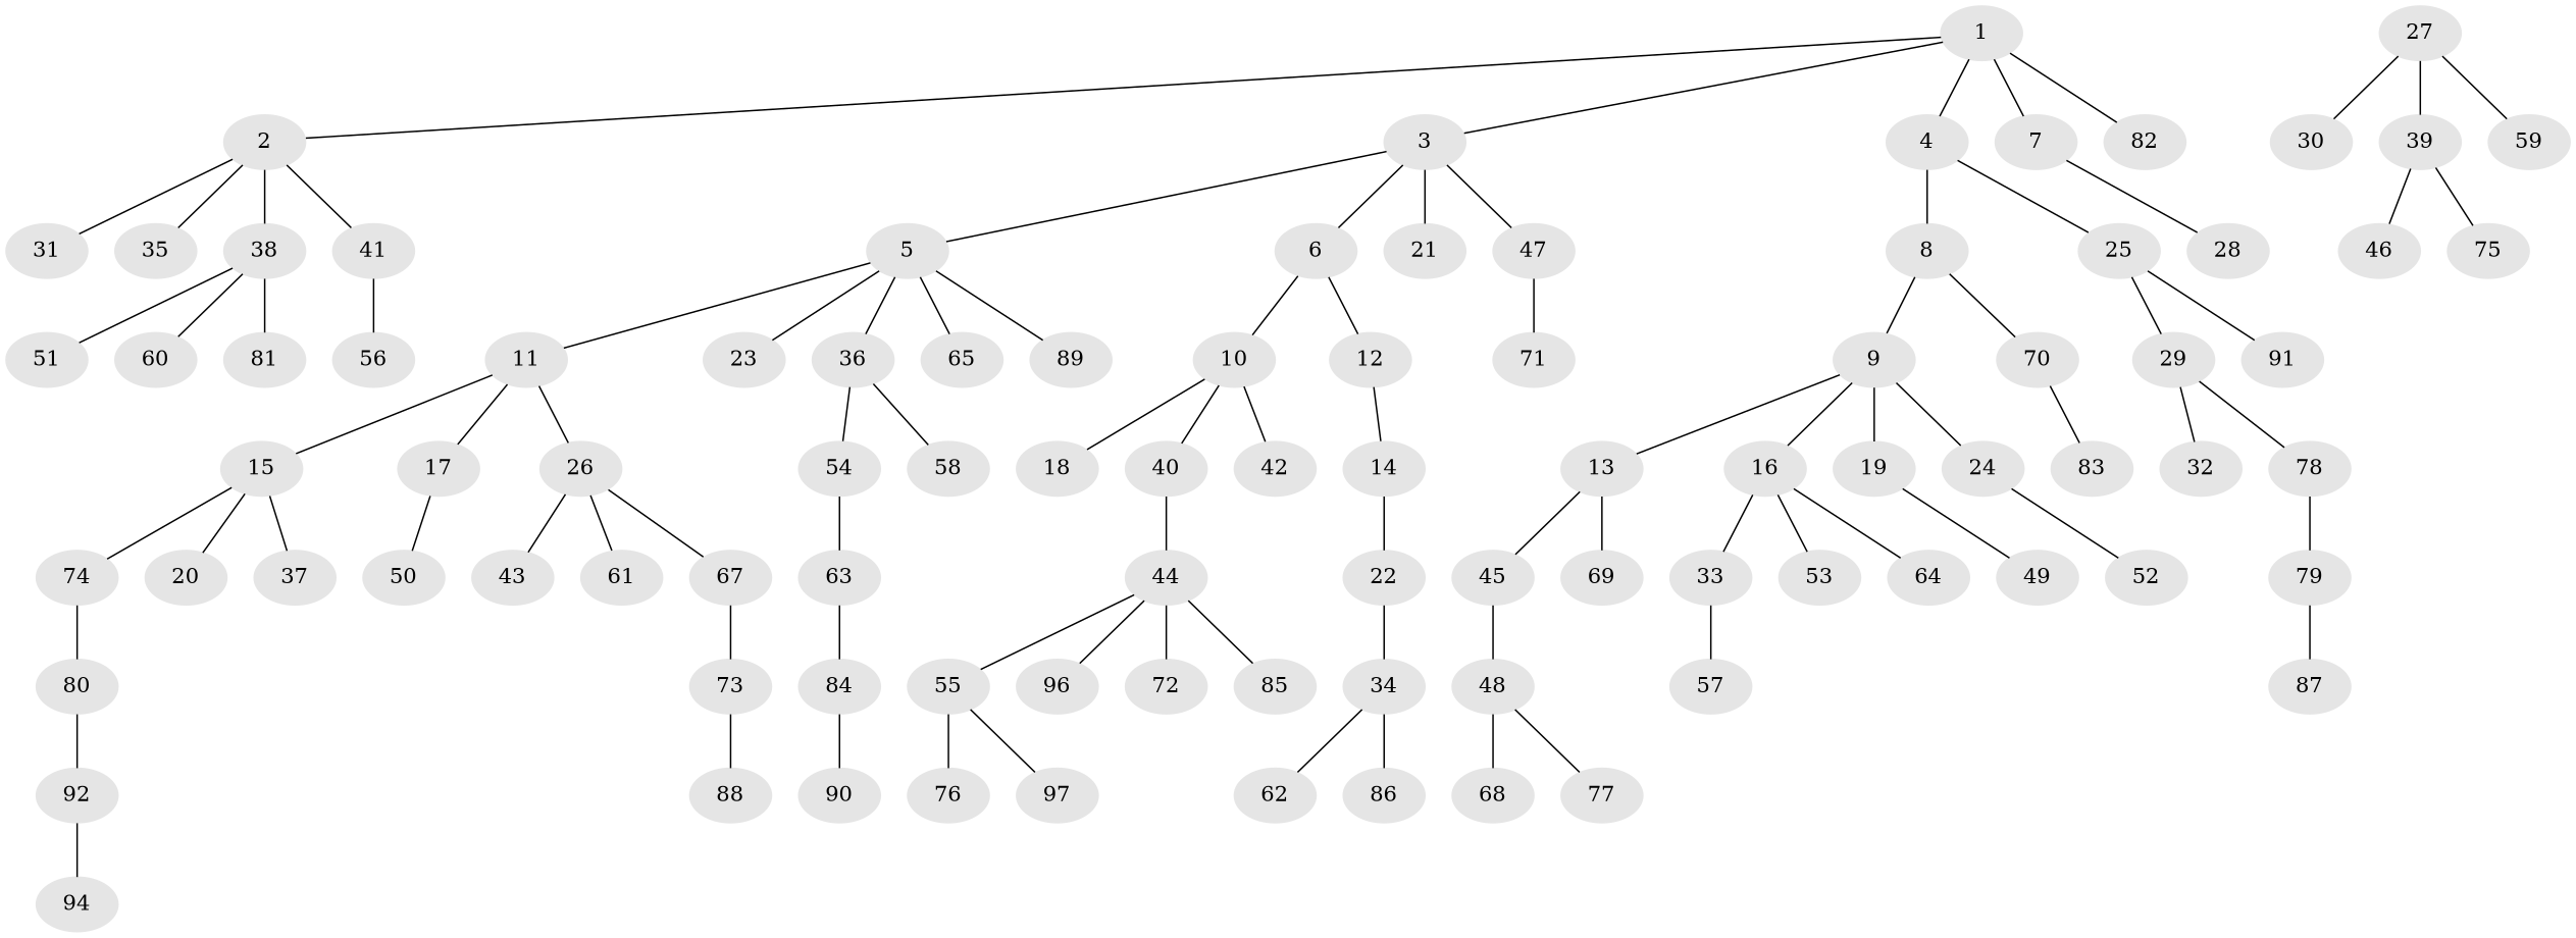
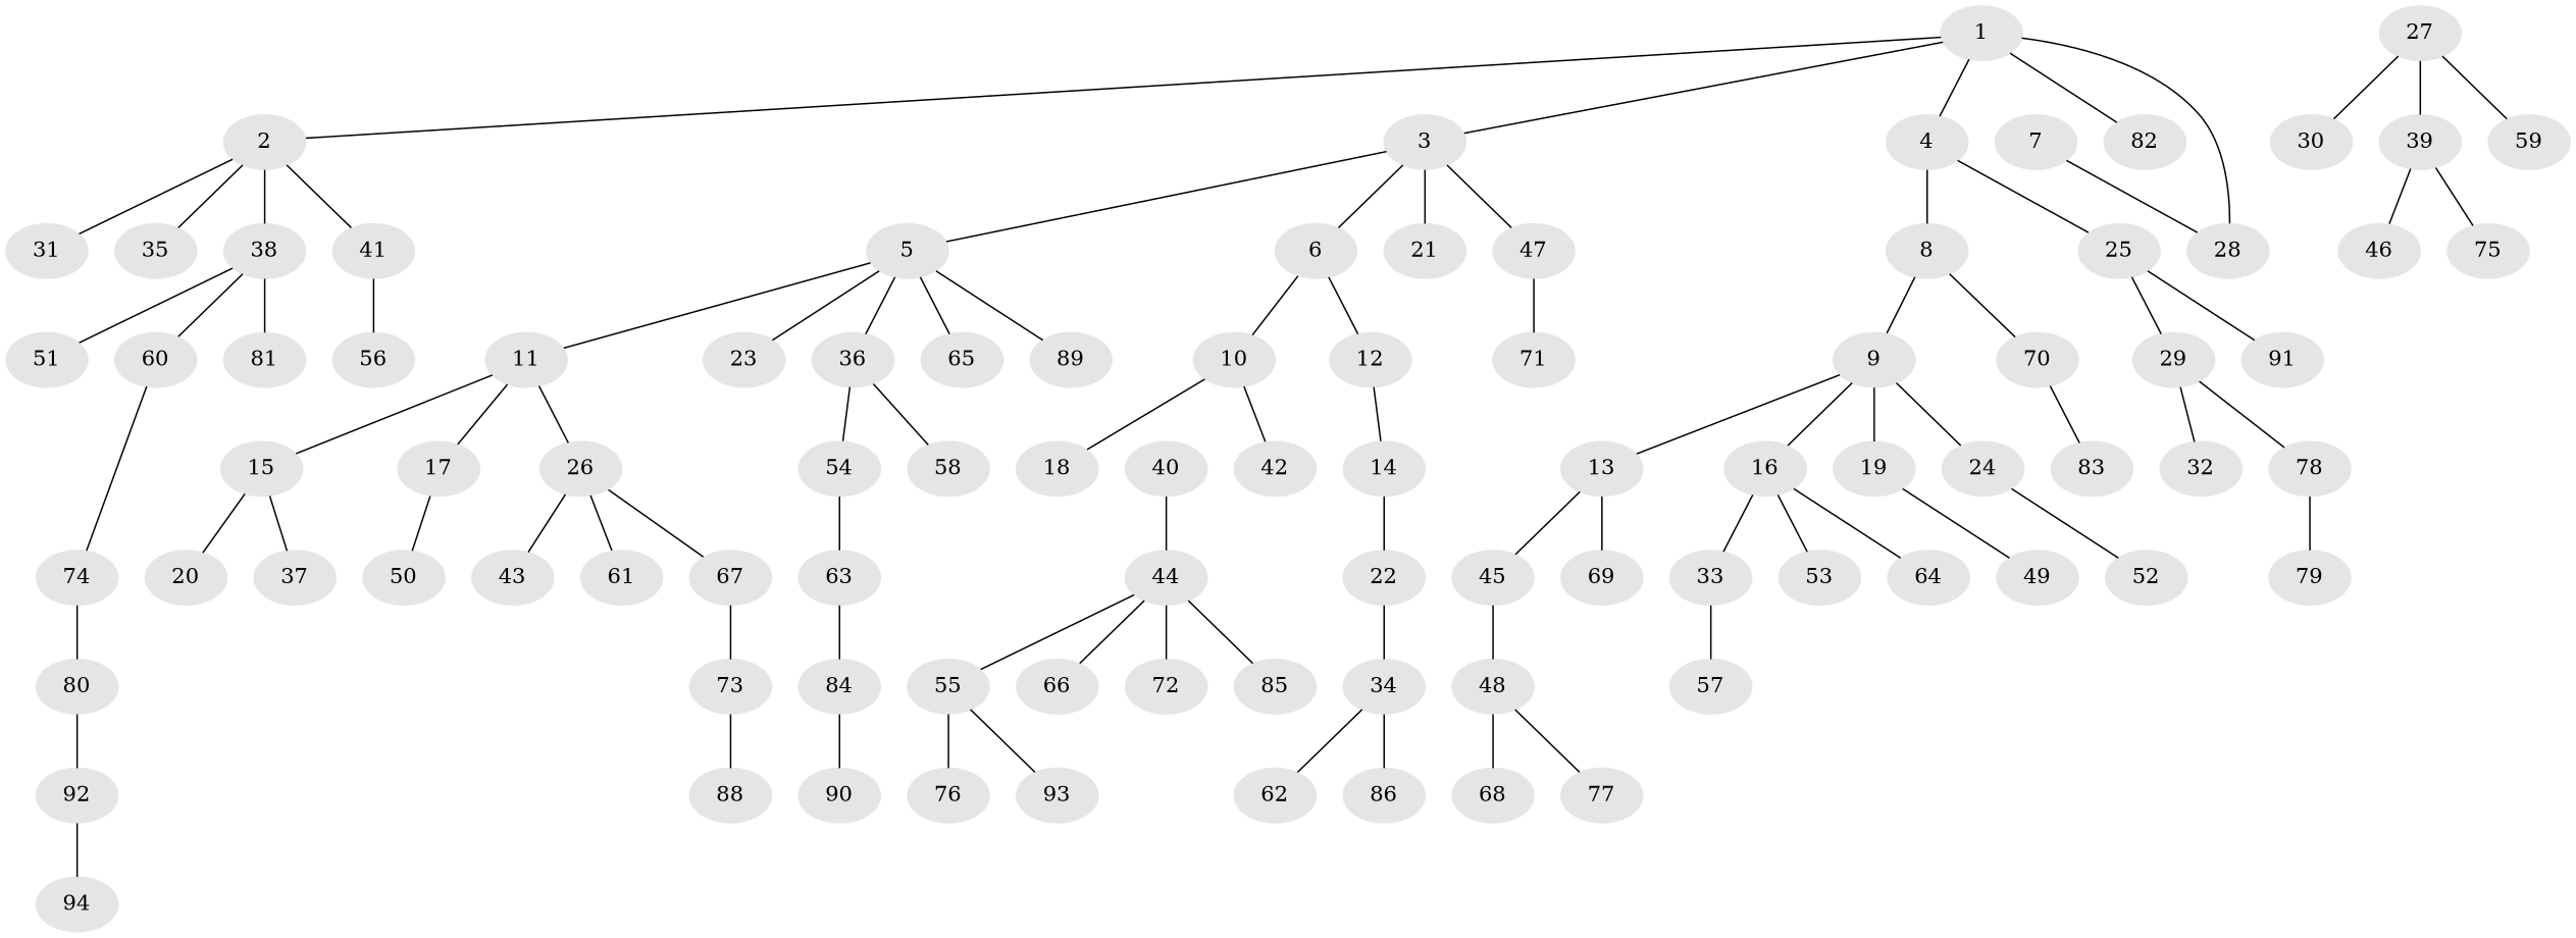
  graph {
    node [color=gray90 style=filled]
    edge [weight=1.0]
    1
    2
    3
    4
    7
    82
    31
    35
    38
    41
    5
    6
    21
    47
    8
    25
    28
    51
    60
    81
    56
    11
    23
    36
    65
    89
    10
    12
    71
    9
    70
    29
    91
    15
    17
    26
    54
    58
    18
    40
    42
    14
    13
    16
    19
    24
    83
    45
    69
    33
    53
    64
    49
    52
    27
    30
    39
    59
    44
    20
    37
    74
    50
    43
    61
    67
    22
    48
    34
    80
    57
    62
    86
    32
    78
    73
    46
    75
    79
    63
    55
-   66 [label=96]
+   66
    72
    85
    76
-   93 [label=97]
+   93
    68
    77
    84
    90
    88
    92
-   87
    94
    1 -- 2
    1 -- 3
    1 -- 4
-   1 -- 7
+   1 -- 28
    1 -- 82
    2 -- 31
    2 -- 35
    2 -- 38
    2 -- 41
    3 -- 5
    3 -- 6
    3 -- 21
    3 -- 47
    4 -- 8
    4 -- 25
    7 -- 28
    38 -- 51
    38 -- 60
    38 -- 81
    41 -- 56
    5 -- 11
    5 -- 23
    5 -- 36
    5 -- 65
    5 -- 89
    6 -- 10
    6 -- 12
    47 -- 71
    8 -- 9
    8 -- 70
    25 -- 29
    25 -- 91
    11 -- 15
    11 -- 17
    11 -- 26
    36 -- 54
    36 -- 58
    10 -- 18
-   10 -- 40
    10 -- 42
    12 -- 14
    9 -- 13
    9 -- 16
    9 -- 19
    9 -- 24
    70 -- 83
    29 -- 32
    29 -- 78
    15 -- 20
    15 -- 37
-   15 -- 74
+   60 -- 74
    17 -- 50
    26 -- 43
    26 -- 61
    26 -- 67
    54 -- 63
    40 -- 44
    14 -- 22
    13 -- 45
    13 -- 69
    16 -- 33
    16 -- 53
    16 -- 64
    19 -- 49
    24 -- 52
    45 -- 48
    33 -- 57
    27 -- 30
    27 -- 39
    27 -- 59
    39 -- 46
    39 -- 75
    44 -- 55
    44 -- 66
    44 -- 72
    44 -- 85
    74 -- 80
    67 -- 73
    22 -- 34
    48 -- 68
    48 -- 77
    34 -- 62
    34 -- 86
    80 -- 92
    78 -- 79
    73 -- 88
-   79 -- 87
    63 -- 84
    55 -- 76
    55 -- 93
    84 -- 90
    92 -- 94
  }
